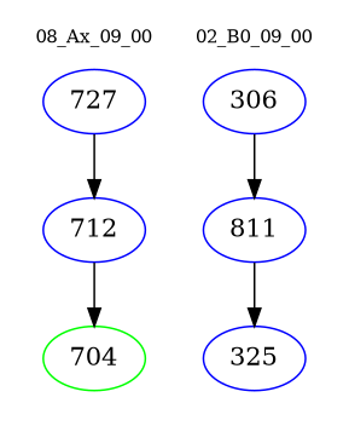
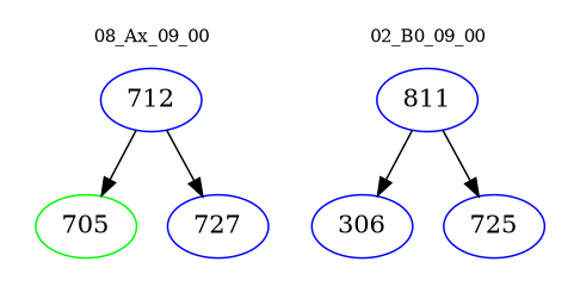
  digraph {
    node [color=blue]
    edge [color=black]
    n1 [label=712]
-   n2 [color=green label=704]
+   n2 [color=green label=705]
    n3 [label=727]
    n4 [label=811]
    n5 [label=306]
-   n6 [label=325]
+   n6 [label=725]
    subgraph cluster_1 {
      color=white
      fontsize=10
      label="08_Ax_09_00"
      n1
      n2
      n3
    }
    subgraph cluster_2 {
      color=white
      fontsize=10
      label="02_B0_09_00"
      n4
      n5
      n6
    }
    n1 -> n2
-   n3 -> n1
-   n5 -> n4
+   n1 -> n3
+   n4 -> n5
    n4 -> n6
  }
